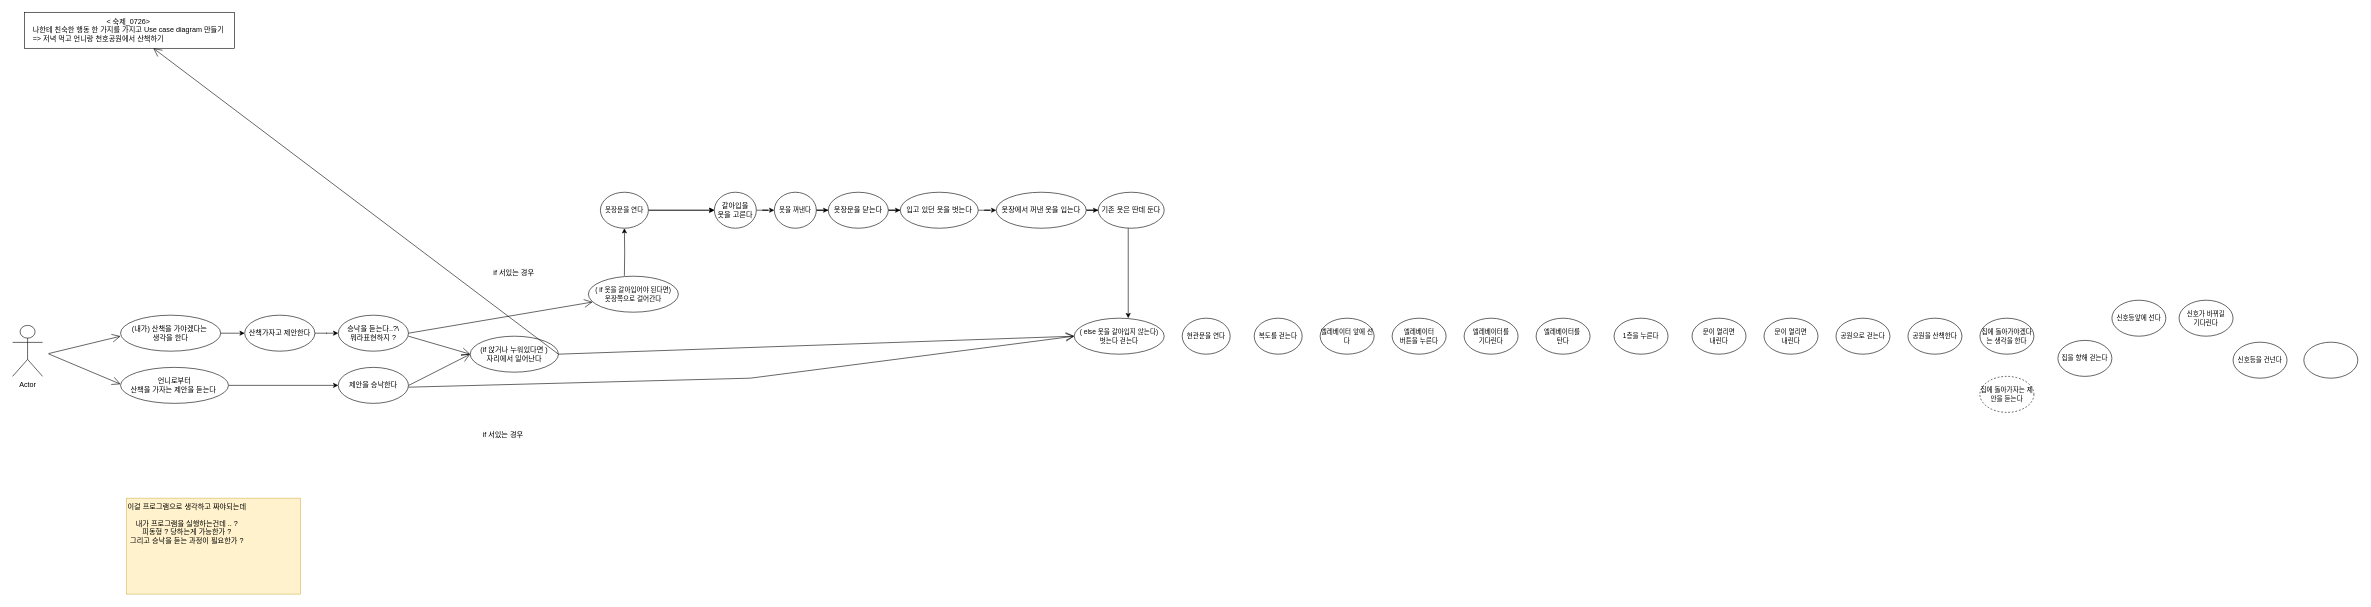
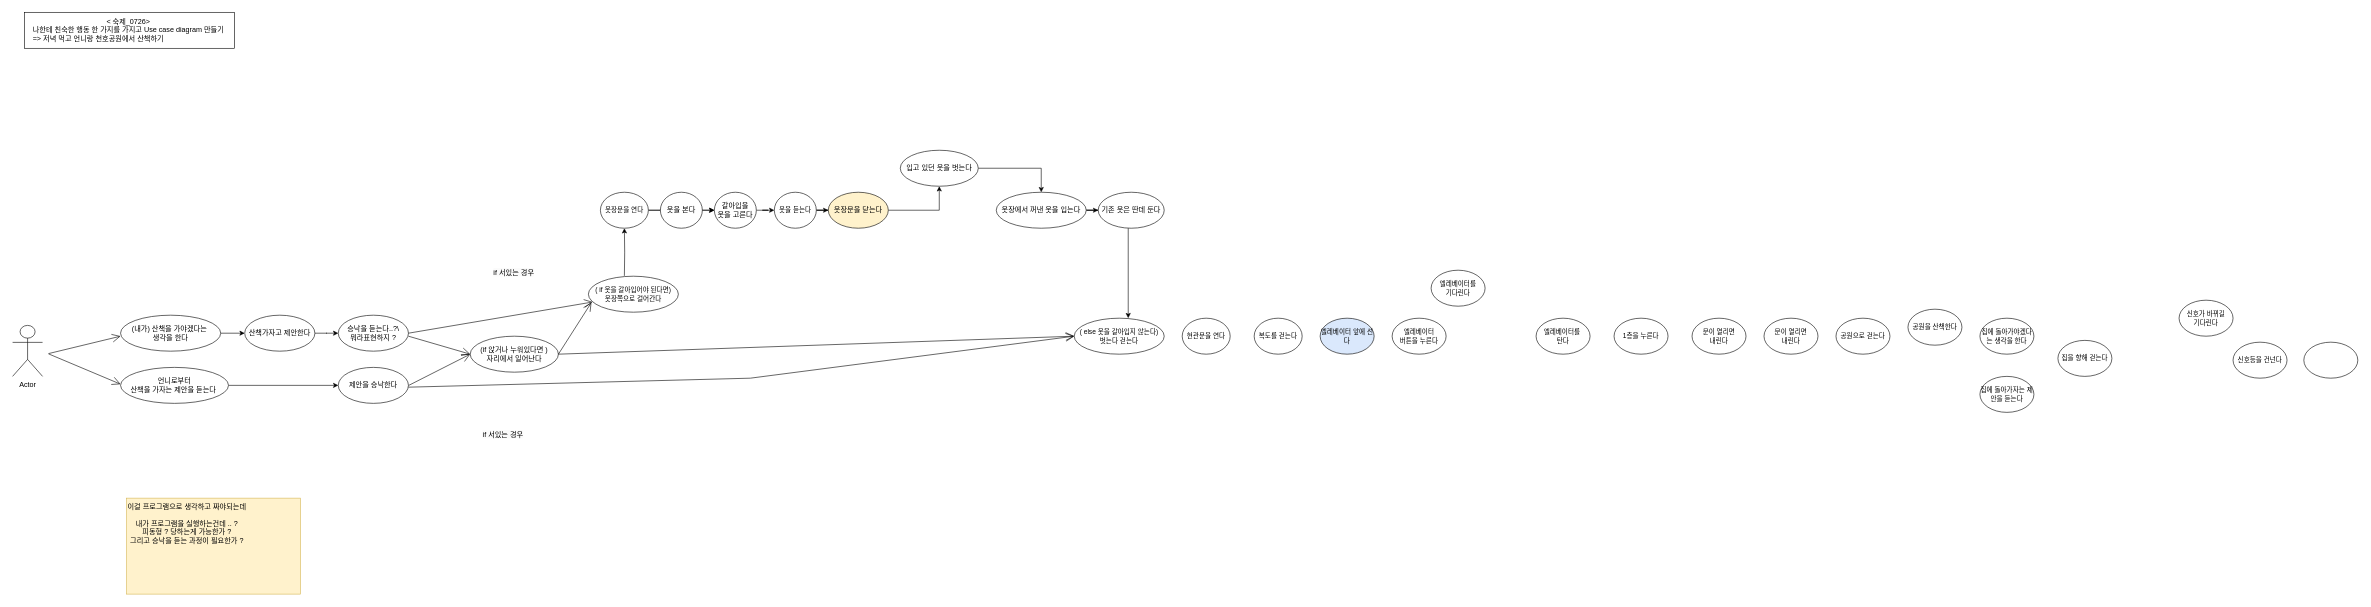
  <mxCell id="0" />
  <mxCell id="1" parent="0" />
  <mxCell id="2" value="" style="edgeStyle=orthogonalEdgeStyle;rounded=0;orthogonalLoop=1;jettySize=auto;html=1;" edge="1" parent="1" source="3" target="21"><mxGeometry relative="1" as="geometry" /></mxCell>
  <mxCell id="3" value="(내가) 산책을 가야겠다는&amp;nbsp;&lt;br&gt;생각을 한다" style="ellipse;whiteSpace=wrap;html=1;" parent="1" vertex="1"><mxGeometry x="200" y="525" width="167" height="60" as="geometry" /></mxCell>
  <mxCell id="4" value="Actor" style="shape=umlActor;verticalLabelPosition=bottom;verticalAlign=top;html=1;" parent="1" vertex="1"><mxGeometry x="20" y="542" width="50" height="85" as="geometry" /></mxCell>
  <mxCell id="5" value="&lt;div style=&quot;&quot;&gt;&lt;span style=&quot;background-color: initial;&quot;&gt;&amp;lt; 숙제_0726&amp;gt;&amp;nbsp;&lt;/span&gt;&lt;/div&gt;&lt;div style=&quot;&quot;&gt;&lt;span style=&quot;background-color: initial;&quot;&gt;나한테 친숙한 행동 한 가지를 가지고 Use case diagram 만들기&amp;nbsp;&lt;/span&gt;&lt;/div&gt;&lt;div style=&quot;text-align: left;&quot;&gt;=&amp;gt; 저녁 먹고 언니랑 천호공원에서 산책하기&amp;nbsp;&lt;/div&gt;" style="rounded=0;whiteSpace=wrap;html=1;" parent="1" vertex="1"><mxGeometry x="40" y="20" width="350" height="60" as="geometry" /></mxCell>
  <mxCell id="6" value="" style="endArrow=open;endFill=1;endSize=12;html=1;rounded=0;entryX=0;entryY=0.5;entryDx=0;entryDy=0;" edge="1" parent="1" target="8"><mxGeometry width="160" relative="1" as="geometry"><mxPoint x="680" y="560" as="sourcePoint" /><mxPoint x="760" y="495.5" as="targetPoint" /></mxGeometry></mxCell>
  <mxCell id="7" value="" style="endArrow=open;endFill=1;endSize=12;html=1;rounded=0;entryX=0;entryY=0.5;entryDx=0;entryDy=0;" edge="1" parent="1" target="8"><mxGeometry width="160" relative="1" as="geometry"><mxPoint x="680" y="642.25" as="sourcePoint" /><mxPoint x="770" y="687.75" as="targetPoint" /></mxGeometry></mxCell>
  <mxCell id="8" value="(if 앉거나 누워있다면 )&lt;br&gt;자리에서 일어난다" style="ellipse;whiteSpace=wrap;html=1;" vertex="1" parent="1"><mxGeometry x="783" y="560" width="147" height="60" as="geometry" /></mxCell>
  <mxCell id="9" value="" style="edgeStyle=orthogonalEdgeStyle;rounded=0;orthogonalLoop=1;jettySize=auto;html=1;entryX=0.5;entryY=1;entryDx=0;entryDy=0;" edge="1" parent="1" target="15"><mxGeometry relative="1" as="geometry"><mxPoint x="1040" y="459.45" as="sourcePoint" /><mxPoint x="1050" y="380" as="targetPoint" /></mxGeometry></mxCell>
  <mxCell id="10" value="&lt;font style=&quot;font-size: 11px;&quot;&gt;( if 옷을 갈아입어야 된다면)&lt;br&gt;옷장쪽으로 걸어간다&lt;br&gt;&lt;/font&gt;" style="ellipse;whiteSpace=wrap;html=1;" vertex="1" parent="1"><mxGeometry x="980" y="460" width="150" height="60" as="geometry" /></mxCell>
- <mxCell id="11" value="" style="endArrow=open;endFill=1;endSize=12;html=1;rounded=0;exitX=1;exitY=0.5;exitDx=0;exitDy=0;" edge="1" parent="1" source="8" target="5"><mxGeometry width="160" relative="1" as="geometry"><mxPoint x="911" y="614.5" as="sourcePoint" /><mxPoint x="980" y="510" as="targetPoint" /></mxGeometry></mxCell>
+ <mxCell id="11" value="" style="endArrow=open;endFill=1;endSize=12;html=1;rounded=0;exitX=1;exitY=0.5;exitDx=0;exitDy=0;entryX=0.033;entryY=0.733;entryDx=0;entryDy=0;entryPerimeter=0;" edge="1" parent="1" source="8" target="10"><mxGeometry width="160" relative="1" as="geometry"><mxPoint x="911" y="614.5" as="sourcePoint" /><mxPoint x="980" y="510" as="targetPoint" /></mxGeometry></mxCell>
  <mxCell id="12" value="&lt;font style=&quot;font-size: 11px;&quot;&gt;( else 옷을 갈아입지 않는다)&lt;br&gt;벗는다 걷는다&lt;br&gt;&lt;/font&gt;" style="ellipse;whiteSpace=wrap;html=1;" vertex="1" parent="1"><mxGeometry x="1790" y="530" width="150" height="60" as="geometry" /></mxCell>
  <mxCell id="13" value="" style="edgeStyle=orthogonalEdgeStyle;rounded=0;orthogonalLoop=1;jettySize=auto;html=1;" edge="1" parent="1" source="15" target="42"><mxGeometry relative="1" as="geometry" /></mxCell>
  <mxCell id="14" value="" style="edgeStyle=orthogonalEdgeStyle;rounded=0;orthogonalLoop=1;jettySize=auto;html=1;" edge="1" parent="1" source="15" target="42"><mxGeometry relative="1" as="geometry" /></mxCell>
  <mxCell id="15" value="&lt;font style=&quot;font-size: 11px;&quot;&gt;옷장문을 연다&lt;br&gt;&lt;/font&gt;" style="ellipse;whiteSpace=wrap;html=1;" vertex="1" parent="1"><mxGeometry x="1000" y="320" width="80" height="60" as="geometry" /></mxCell>
  <mxCell id="16" value="" style="edgeStyle=orthogonalEdgeStyle;rounded=0;orthogonalLoop=1;jettySize=auto;html=1;entryX=0;entryY=0.5;entryDx=0;entryDy=0;" edge="1" parent="1" source="17" target="19"><mxGeometry relative="1" as="geometry"><mxPoint x="560" y="640" as="targetPoint" /></mxGeometry></mxCell>
  <mxCell id="17" value="언니로부터 &lt;br&gt;산책을 가자는 제안을 듣는다&amp;nbsp;" style="ellipse;whiteSpace=wrap;html=1;" vertex="1" parent="1"><mxGeometry x="200" y="612" width="180" height="60" as="geometry" /></mxCell>
  <mxCell id="18" value="" style="endArrow=open;endFill=1;endSize=12;html=1;rounded=0;" edge="1" parent="1"><mxGeometry width="160" relative="1" as="geometry"><mxPoint x="80" y="589.5" as="sourcePoint" /><mxPoint x="200" y="640" as="targetPoint" /></mxGeometry></mxCell>
  <mxCell id="19" value="제안을 승낙한다" style="ellipse;whiteSpace=wrap;html=1;" vertex="1" parent="1"><mxGeometry x="563" y="612" width="117" height="60" as="geometry" /></mxCell>
  <mxCell id="20" value="" style="edgeStyle=orthogonalEdgeStyle;rounded=0;orthogonalLoop=1;jettySize=auto;html=1;" edge="1" parent="1" source="21" target="23"><mxGeometry relative="1" as="geometry" /></mxCell>
  <mxCell id="21" value="산책가자고 제안한다" style="ellipse;whiteSpace=wrap;html=1;" vertex="1" parent="1"><mxGeometry x="407" y="525" width="117" height="60" as="geometry" /></mxCell>
  <mxCell id="22" value="" style="endArrow=open;endFill=1;endSize=12;html=1;rounded=0;" edge="1" parent="1"><mxGeometry width="160" relative="1" as="geometry"><mxPoint x="80" y="589" as="sourcePoint" /><mxPoint x="200" y="560" as="targetPoint" /></mxGeometry></mxCell>
  <mxCell id="23" value="승낙을 듣는다..?\&lt;br&gt;뭐라표현하지 ?" style="ellipse;whiteSpace=wrap;html=1;" vertex="1" parent="1"><mxGeometry x="563" y="525" width="117" height="60" as="geometry" /></mxCell>
  <mxCell id="24" value="" style="endArrow=open;endFill=1;endSize=12;html=1;rounded=0;entryX=0;entryY=0.5;entryDx=0;entryDy=0;entryPerimeter=0;exitX=1;exitY=0.5;exitDx=0;exitDy=0;" edge="1" parent="1" source="8" target="12"><mxGeometry width="160" relative="1" as="geometry"><mxPoint x="910" y="617.5" as="sourcePoint" /><mxPoint x="1010" y="565" as="targetPoint" /></mxGeometry></mxCell>
  <mxCell id="25" value="" style="endArrow=open;endFill=1;endSize=12;html=1;rounded=0;exitX=1;exitY=0.5;exitDx=0;exitDy=0;entryX=0.047;entryY=0.717;entryDx=0;entryDy=0;entryPerimeter=0;" edge="1" parent="1" source="23" target="10"><mxGeometry width="160" relative="1" as="geometry"><mxPoint x="620" y="525" as="sourcePoint" /><mxPoint x="1010" y="440" as="targetPoint" /><Array as="points" /></mxGeometry></mxCell>
  <mxCell id="26" value="" style="endArrow=open;endFill=1;endSize=12;html=1;rounded=0;entryX=0;entryY=0.5;entryDx=0;entryDy=0;exitX=1;exitY=0.5;exitDx=0;exitDy=0;" edge="1" parent="1" target="12"><mxGeometry width="160" relative="1" as="geometry"><mxPoint x="680" y="645" as="sourcePoint" /><mxPoint x="1085" y="615" as="targetPoint" /><Array as="points"><mxPoint x="1250" y="630" /></Array></mxGeometry></mxCell>
  <mxCell id="27" value="&lt;span style=&quot;color: rgb(0, 0, 0); font-family: Helvetica; font-size: 12px; font-style: normal; font-variant-ligatures: normal; font-variant-caps: normal; font-weight: 400; letter-spacing: normal; orphans: 2; text-align: center; text-indent: 0px; text-transform: none; widows: 2; word-spacing: 0px; -webkit-text-stroke-width: 0px; background-color: rgb(251, 251, 251); text-decoration-thickness: initial; text-decoration-style: initial; text-decoration-color: initial; float: none; display: inline !important;&quot;&gt;if 서있는 경우&lt;/span&gt;" style="text;whiteSpace=wrap;html=1;" vertex="1" parent="1"><mxGeometry x="820" y="440" width="110" height="40" as="geometry" /></mxCell>
  <mxCell id="28" value="&lt;span style=&quot;color: rgb(0, 0, 0); font-family: Helvetica; font-size: 12px; font-style: normal; font-variant-ligatures: normal; font-variant-caps: normal; font-weight: 400; letter-spacing: normal; orphans: 2; text-align: center; text-indent: 0px; text-transform: none; widows: 2; word-spacing: 0px; -webkit-text-stroke-width: 0px; background-color: rgb(251, 251, 251); text-decoration-thickness: initial; text-decoration-style: initial; text-decoration-color: initial; float: none; display: inline !important;&quot;&gt;if 서있는 경우&lt;/span&gt;" style="text;whiteSpace=wrap;html=1;" vertex="1" parent="1"><mxGeometry x="801.5" y="710" width="110" height="40" as="geometry" /></mxCell>
  <mxCell id="29" value="&lt;div style=&quot;text-align: center;&quot;&gt;이걸 프로그램으로 생각하고 짜야되는데&amp;nbsp;&lt;/div&gt;&lt;div style=&quot;text-align: center;&quot;&gt;&lt;span style=&quot;background-color: initial;&quot;&gt;&lt;br&gt;&lt;/span&gt;&lt;/div&gt;&lt;div style=&quot;text-align: center;&quot;&gt;&lt;span style=&quot;background-color: initial;&quot;&gt;내가 프로그램을 실행하는건데 .. ?&amp;nbsp;&lt;/span&gt;&lt;/div&gt;&lt;div style=&quot;text-align: center;&quot;&gt;피동형 ? 당하는게 가능한가 ?&amp;nbsp;&lt;/div&gt;&lt;div style=&quot;text-align: center;&quot;&gt;그리고 승낙을 듣는 과정이 필요한가 ?&amp;nbsp;&lt;/div&gt;&lt;div style=&quot;text-align: center;&quot;&gt;&lt;br&gt;&lt;/div&gt;&lt;div style=&quot;text-align: center;&quot;&gt;&lt;br&gt;&lt;/div&gt;" style="text;whiteSpace=wrap;html=1;fillColor=#fff2cc;strokeColor=#d6b656;" vertex="1" parent="1"><mxGeometry x="210" y="830" width="290" height="160" as="geometry" /></mxCell>
  <mxCell id="30" value="" style="edgeStyle=orthogonalEdgeStyle;rounded=0;orthogonalLoop=1;jettySize=auto;html=1;" edge="1" parent="1" source="31" target="33"><mxGeometry relative="1" as="geometry" /></mxCell>
- <mxCell id="31" value="&lt;font style=&quot;font-size: 11px;&quot;&gt;옷을 꺼낸다&lt;br&gt;&lt;/font&gt;" style="ellipse;whiteSpace=wrap;html=1;" vertex="1" parent="1"><mxGeometry x="1290" y="320" width="70" height="60" as="geometry" /></mxCell>
+ <mxCell id="31" value="&lt;font style=&quot;font-size: 11px;&quot;&gt;옷을 듣는다&lt;br&gt;&lt;/font&gt;" style="ellipse;whiteSpace=wrap;html=1;" vertex="1" parent="1"><mxGeometry x="1290" y="320" width="70" height="60" as="geometry" /></mxCell>
  <mxCell id="32" value="" style="edgeStyle=orthogonalEdgeStyle;rounded=0;orthogonalLoop=1;jettySize=auto;html=1;" edge="1" parent="1" source="33" target="35"><mxGeometry relative="1" as="geometry" /></mxCell>
- <mxCell id="33" value="옷장문을 닫는다" style="ellipse;whiteSpace=wrap;html=1;" vertex="1" parent="1"><mxGeometry x="1380" y="320" width="100" height="60" as="geometry" /></mxCell>
+ <mxCell id="33" value="옷장문을 닫는다" style="ellipse;whiteSpace=wrap;html=1;fillColor=#fff2cc;" vertex="1" parent="1"><mxGeometry x="1380" y="320" width="100" height="60" as="geometry" /></mxCell>
  <mxCell id="34" value="" style="edgeStyle=orthogonalEdgeStyle;rounded=0;orthogonalLoop=1;jettySize=auto;html=1;" edge="1" parent="1" source="35" target="37"><mxGeometry relative="1" as="geometry" /></mxCell>
- <mxCell id="35" value="입고 있던 옷을 벗는다" style="ellipse;whiteSpace=wrap;html=1;" vertex="1" parent="1"><mxGeometry x="1500" y="320" width="130" height="60" as="geometry" /></mxCell>
+ <mxCell id="35" value="입고 있던 옷을 벗는다" style="ellipse;whiteSpace=wrap;html=1;" vertex="1" parent="1"><mxGeometry x="1500" y="250" width="130" height="60" as="geometry" /></mxCell>
  <mxCell id="36" value="" style="edgeStyle=orthogonalEdgeStyle;rounded=0;orthogonalLoop=1;jettySize=auto;html=1;" edge="1" parent="1" source="37" target="39"><mxGeometry relative="1" as="geometry" /></mxCell>
  <mxCell id="37" value="옷장에서 꺼낸 옷을 입는다" style="ellipse;whiteSpace=wrap;html=1;" vertex="1" parent="1"><mxGeometry x="1660" y="320" width="150" height="60" as="geometry" /></mxCell>
  <mxCell id="38" value="" style="edgeStyle=orthogonalEdgeStyle;rounded=0;orthogonalLoop=1;jettySize=auto;html=1;" edge="1" parent="1"><mxGeometry relative="1" as="geometry"><mxPoint x="1880" y="380" as="sourcePoint" /><mxPoint x="1880" y="530" as="targetPoint" /></mxGeometry></mxCell>
  <mxCell id="39" value="기존 옷은 딴데 둔다" style="ellipse;whiteSpace=wrap;html=1;" vertex="1" parent="1"><mxGeometry x="1830" y="320" width="110" height="60" as="geometry" /></mxCell>
+ <mxCell id="40" value="옷을 본다" style="ellipse;whiteSpace=wrap;html=1;" vertex="1" parent="1"><mxGeometry x="1100" y="320" width="70" height="60" as="geometry" /></mxCell>
  <mxCell id="41" value="" style="edgeStyle=orthogonalEdgeStyle;rounded=0;orthogonalLoop=1;jettySize=auto;html=1;" edge="1" parent="1" source="42" target="31"><mxGeometry relative="1" as="geometry" /></mxCell>
  <mxCell id="42" value="갈아입을 &lt;br&gt;옷을 고른다" style="ellipse;whiteSpace=wrap;html=1;" vertex="1" parent="1"><mxGeometry x="1190" y="320" width="70" height="60" as="geometry" /></mxCell>
  <mxCell id="43" value="&lt;font style=&quot;font-size: 11px;&quot;&gt;현관문을 연다&lt;br&gt;&lt;/font&gt;" style="ellipse;whiteSpace=wrap;html=1;" vertex="1" parent="1"><mxGeometry x="1970" y="530" width="80" height="60" as="geometry" /></mxCell>
  <mxCell id="44" value="&lt;font style=&quot;font-size: 11px;&quot;&gt;복도를 걷는다&lt;br&gt;&lt;/font&gt;" style="ellipse;whiteSpace=wrap;html=1;" vertex="1" parent="1"><mxGeometry x="2090" y="530" width="80" height="60" as="geometry" /></mxCell>
- <mxCell id="45" value="&lt;font style=&quot;font-size: 11px;&quot;&gt;엘레베이터 앞에 선다&lt;br&gt;&lt;/font&gt;" style="ellipse;whiteSpace=wrap;html=1;" vertex="1" parent="1"><mxGeometry x="2200" y="530" width="90" height="60" as="geometry" /></mxCell>
+ <mxCell id="45" value="&lt;font style=&quot;font-size: 11px;&quot;&gt;엘레베이터 앞에 선다&lt;br&gt;&lt;/font&gt;" style="ellipse;whiteSpace=wrap;html=1;fillColor=#dae8fc;" vertex="1" parent="1"><mxGeometry x="2200" y="530" width="90" height="60" as="geometry" /></mxCell>
  <mxCell id="46" value="&lt;font style=&quot;font-size: 11px;&quot;&gt;엘레베이터 &lt;br&gt;버튼을 누른다&lt;br&gt;&lt;/font&gt;" style="ellipse;whiteSpace=wrap;html=1;" vertex="1" parent="1"><mxGeometry x="2320" y="530" width="90" height="60" as="geometry" /></mxCell>
- <mxCell id="47" value="&lt;font style=&quot;font-size: 11px;&quot;&gt;엘레베이터를 &lt;br&gt;기다린다&lt;br&gt;&lt;/font&gt;" style="ellipse;whiteSpace=wrap;html=1;" vertex="1" parent="1"><mxGeometry x="2440" y="530" width="90" height="60" as="geometry" /></mxCell>
+ <mxCell id="47" value="&lt;font style=&quot;font-size: 11px;&quot;&gt;엘레베이터를 &lt;br&gt;기다린다&lt;br&gt;&lt;/font&gt;" style="ellipse;whiteSpace=wrap;html=1;" vertex="1" parent="1"><mxGeometry x="2385" y="450" width="90" height="60" as="geometry" /></mxCell>
  <mxCell id="48" value="&lt;font style=&quot;font-size: 11px;&quot;&gt;엘레베이터를&amp;nbsp;&lt;br&gt;탄다&lt;br&gt;&lt;/font&gt;" style="ellipse;whiteSpace=wrap;html=1;" vertex="1" parent="1"><mxGeometry x="2560" y="530" width="90" height="60" as="geometry" /></mxCell>
  <mxCell id="49" value="&lt;font style=&quot;font-size: 11px;&quot;&gt;1층을 누른다&lt;br&gt;&lt;/font&gt;" style="ellipse;whiteSpace=wrap;html=1;" vertex="1" parent="1"><mxGeometry x="2690" y="530" width="90" height="60" as="geometry" /></mxCell>
  <mxCell id="50" value="&lt;font style=&quot;font-size: 11px;&quot;&gt;문이 열리면 &lt;br&gt;내린다&lt;br&gt;&lt;/font&gt;" style="ellipse;whiteSpace=wrap;html=1;" vertex="1" parent="1"><mxGeometry x="2820" y="530" width="90" height="60" as="geometry" /></mxCell>
  <mxCell id="51" value="&lt;font style=&quot;font-size: 11px;&quot;&gt;문이 열리면 &lt;br&gt;내린다&lt;br&gt;&lt;/font&gt;" style="ellipse;whiteSpace=wrap;html=1;" vertex="1" parent="1"><mxGeometry x="2940" y="530" width="90" height="60" as="geometry" /></mxCell>
  <mxCell id="52" value="&lt;font style=&quot;font-size: 11px;&quot;&gt;공원으로 걷는다&lt;br&gt;&lt;/font&gt;" style="ellipse;whiteSpace=wrap;html=1;" vertex="1" parent="1"><mxGeometry x="3060" y="530" width="90" height="60" as="geometry" /></mxCell>
- <mxCell id="53" value="&lt;font style=&quot;font-size: 11px;&quot;&gt;공원을 산책한다&lt;br&gt;&lt;/font&gt;" style="ellipse;whiteSpace=wrap;html=1;" vertex="1" parent="1"><mxGeometry x="3180" y="530" width="90" height="60" as="geometry" /></mxCell>
+ <mxCell id="53" value="&lt;font style=&quot;font-size: 11px;&quot;&gt;공원을 산책한다&lt;br&gt;&lt;/font&gt;" style="ellipse;whiteSpace=wrap;html=1;" vertex="1" parent="1"><mxGeometry x="3180" y="515" width="90" height="60" as="geometry" /></mxCell>
  <mxCell id="54" value="&lt;font style=&quot;font-size: 11px;&quot;&gt;집에 돌아가야겠다는 생각을 한다&lt;br&gt;&lt;/font&gt;" style="ellipse;whiteSpace=wrap;html=1;" vertex="1" parent="1"><mxGeometry x="3300" y="530" width="90" height="60" as="geometry" /></mxCell>
- <mxCell id="55" value="&lt;font style=&quot;font-size: 11px;&quot;&gt;집에 돌아가자는 제안을 듣는다&lt;br&gt;&lt;/font&gt;" style="ellipse;whiteSpace=wrap;html=1;dashed=1;" vertex="1" parent="1"><mxGeometry x="3300" y="627" width="90" height="60" as="geometry" /></mxCell>
+ <mxCell id="55" value="&lt;font style=&quot;font-size: 11px;&quot;&gt;집에 돌아가자는 제안을 듣는다&lt;br&gt;&lt;/font&gt;" style="ellipse;whiteSpace=wrap;html=1;" vertex="1" parent="1"><mxGeometry x="3300" y="627" width="90" height="60" as="geometry" /></mxCell>
  <mxCell id="56" value="&lt;font style=&quot;font-size: 11px;&quot;&gt;집을 향해 걷는다&lt;br&gt;&lt;/font&gt;" style="ellipse;whiteSpace=wrap;html=1;" vertex="1" parent="1"><mxGeometry x="3430" y="567" width="90" height="60" as="geometry" /></mxCell>
- <mxCell id="57" value="&lt;font style=&quot;font-size: 11px;&quot;&gt;신호등앞에 선다&lt;br&gt;&lt;/font&gt;" style="ellipse;whiteSpace=wrap;html=1;" vertex="1" parent="1"><mxGeometry x="3520" y="500" width="90" height="60" as="geometry" /></mxCell>
  <mxCell id="58" value="&lt;font style=&quot;font-size: 11px;&quot;&gt;신호가 바뀌길 &lt;br&gt;기다린다&lt;br&gt;&lt;/font&gt;" style="ellipse;whiteSpace=wrap;html=1;" vertex="1" parent="1"><mxGeometry x="3632" y="500" width="90" height="60" as="geometry" /></mxCell>
  <mxCell id="59" value="&lt;font style=&quot;font-size: 11px;&quot;&gt;신호등을 건넌다&lt;br&gt;&lt;/font&gt;" style="ellipse;whiteSpace=wrap;html=1;" vertex="1" parent="1"><mxGeometry x="3722" y="570" width="90" height="60" as="geometry" /></mxCell>
  <mxCell id="60" value="&lt;font style=&quot;font-size: 11px;&quot;&gt;&lt;br&gt;&lt;/font&gt;" style="ellipse;whiteSpace=wrap;html=1;" vertex="1" parent="1"><mxGeometry x="3840" y="570" width="90" height="60" as="geometry" /></mxCell>
